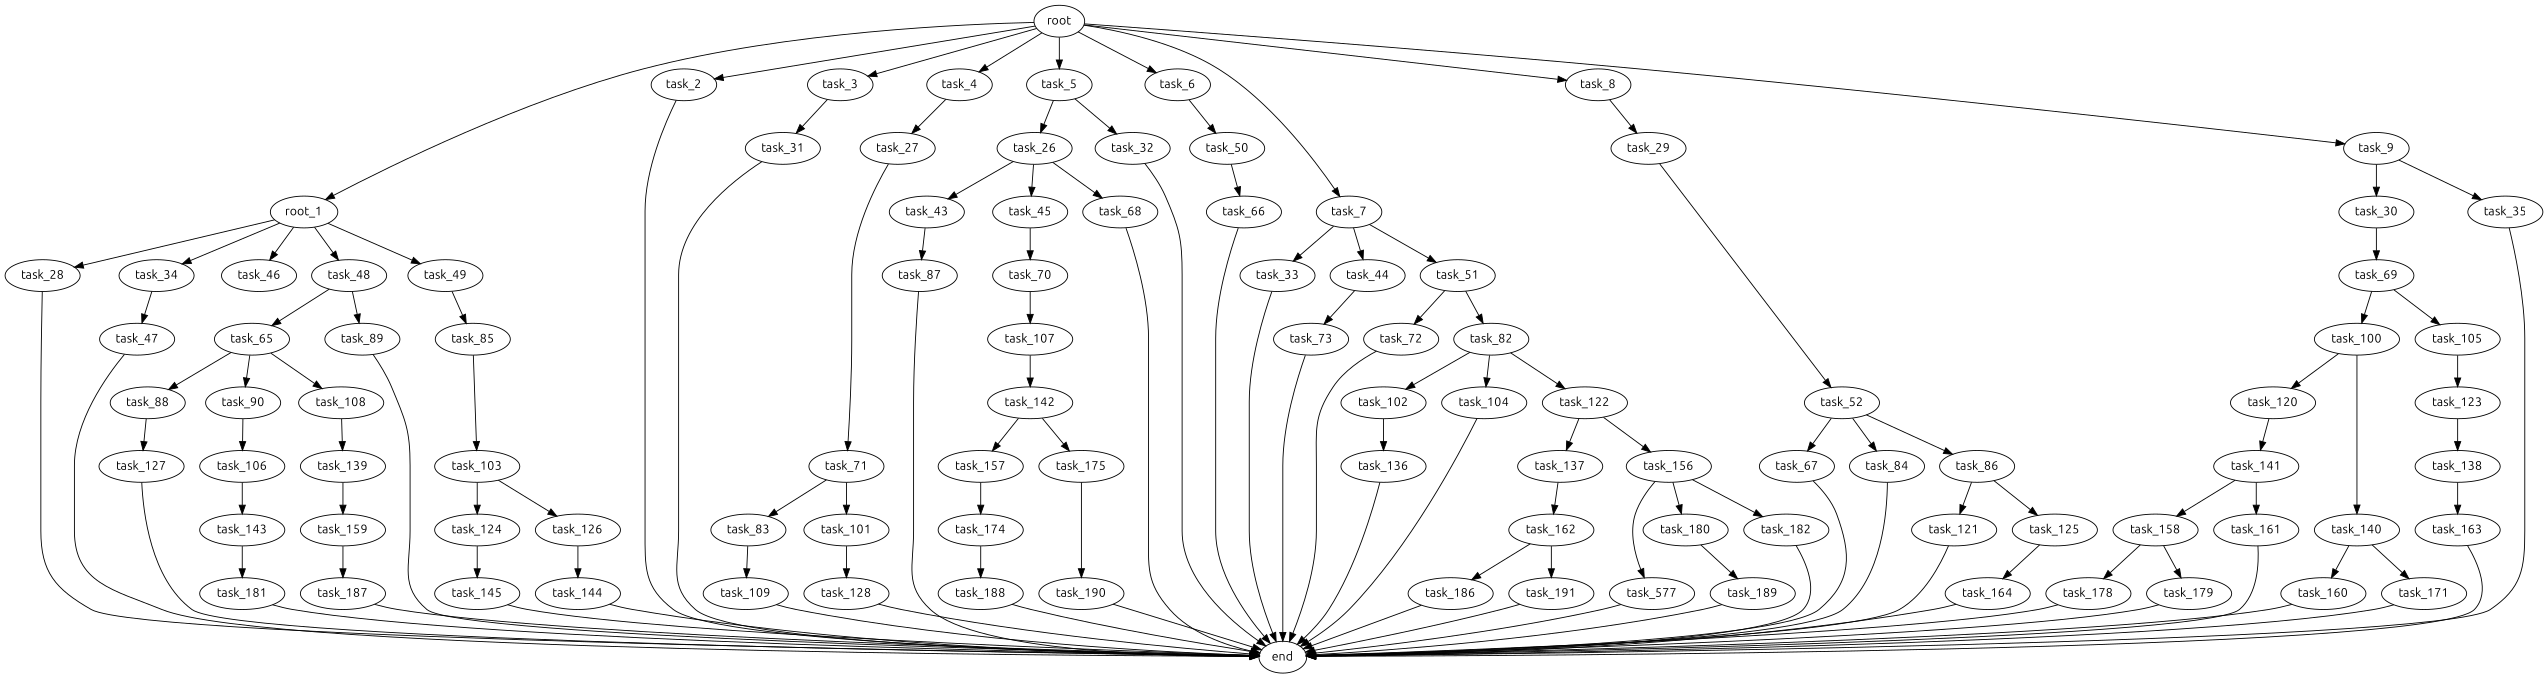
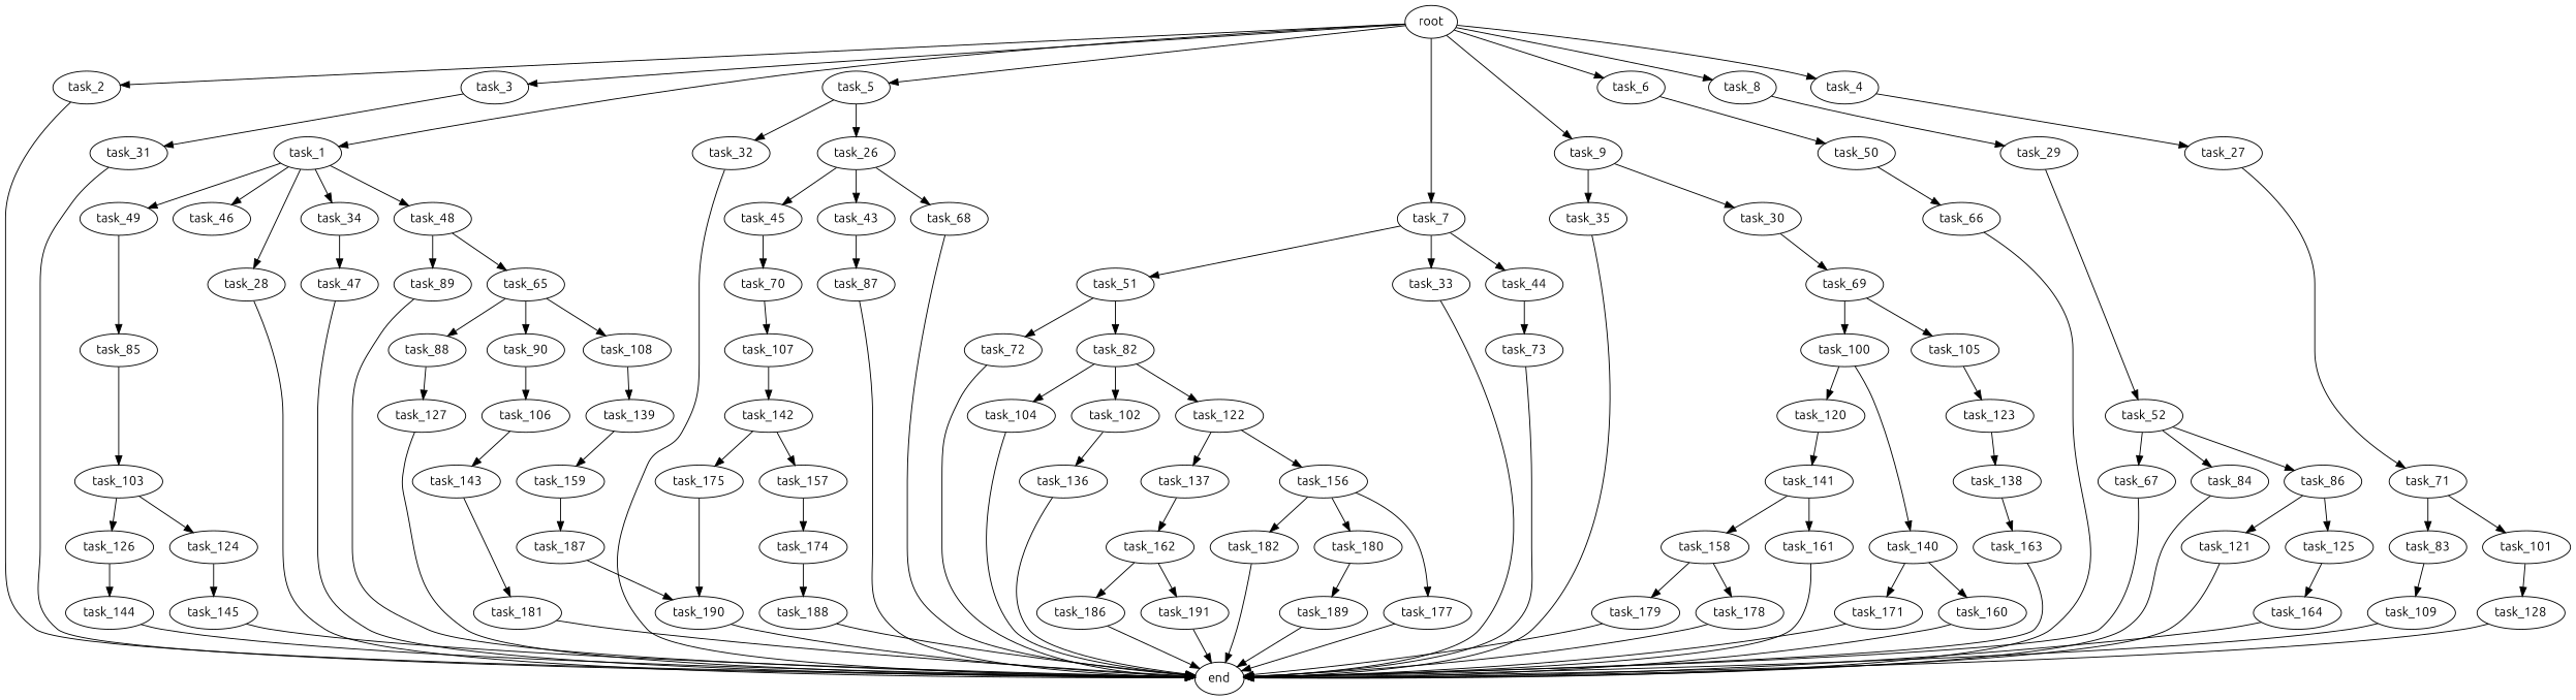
  digraph {
    fontname=Ubuntu
    node [fontname=Ubuntu]
    edge [fontname=Ubuntu]
    root
-   task_1 [label=root_1]
+   task_1
    task_2
    task_3
    task_4
    task_5
    task_6
    task_7
    task_8
    task_9
    task_28
    task_34
    task_46
    task_48
    task_49
    end
    task_31
    task_27
    task_26
    task_32
    task_50
    task_33
    task_44
    task_51
    task_29
    task_30
    task_35
    task_47
    task_65
    task_89
    task_85
    task_71
    task_43
    task_45
    task_68
    task_66
    task_73
    task_72
    task_82
    task_52
    task_69
    task_87
    task_70
    task_83
    task_101
    task_67
    task_84
    task_86
    task_100
    task_105
    task_107
    task_88
    task_90
    task_108
    task_103
    task_102
    task_104
    task_122
    task_121
    task_125
    task_127
    task_106
    task_139
    task_120
    task_140
    task_123
    task_142
    task_109
    task_128
    task_136
    task_137
    task_156
    task_124
    task_126
    task_164
    task_143
    task_141
    task_160
    n79 [label=task_171]
    task_145
    task_144
    task_138
    task_181
    task_157
    task_175
    task_159
    task_158
    task_161
    task_162
-   task_177 [label=task_577]
+   task_177
    task_180
    task_182
    task_163
    task_186
    task_191
    task_187
    task_178
    task_179
    task_174
    task_190
    task_189
    task_188
    root -> task_1
    root -> task_2
    root -> task_3
    root -> task_4
    root -> task_5
    root -> task_6
    root -> task_7
    root -> task_8
    root -> task_9
    task_1 -> task_28
    task_1 -> task_34
    task_1 -> task_46
    task_1 -> task_48
    task_1 -> task_49
    task_2 -> end
    task_3 -> task_31
    task_4 -> task_27
    task_5 -> task_26
    task_5 -> task_32
    task_6 -> task_50
    task_7 -> task_33
    task_7 -> task_44
    task_7 -> task_51
    task_8 -> task_29
    task_9 -> task_30
    task_9 -> task_35
    task_28 -> end
    task_34 -> task_47
    task_48 -> task_65
    task_48 -> task_89
    task_49 -> task_85
    task_31 -> end
    task_27 -> task_71
    task_26 -> task_43
    task_26 -> task_45
    task_26 -> task_68
    task_32 -> end
    task_50 -> task_66
    task_33 -> end
    task_44 -> task_73
    task_51 -> task_72
    task_51 -> task_82
    task_29 -> task_52
    task_30 -> task_69
    task_35 -> end
    task_47 -> end
    task_65 -> task_88
    task_65 -> task_90
    task_65 -> task_108
    task_89 -> end
    task_85 -> task_103
    task_71 -> task_83
    task_71 -> task_101
    task_43 -> task_87
    task_45 -> task_70
    task_68 -> end
    task_66 -> end
    task_73 -> end
    task_72 -> end
    task_82 -> task_102
    task_82 -> task_104
    task_82 -> task_122
    task_52 -> task_67
    task_52 -> task_84
    task_52 -> task_86
    task_69 -> task_100
    task_69 -> task_105
    task_87 -> end
    task_70 -> task_107
    task_83 -> task_109
    task_101 -> task_128
    task_67 -> end
    task_84 -> end
    task_86 -> task_121
    task_86 -> task_125
    task_100 -> task_120
    task_100 -> task_140
    task_105 -> task_123
    task_107 -> task_142
    task_88 -> task_127
    task_90 -> task_106
    task_108 -> task_139
    task_103 -> task_124
    task_103 -> task_126
    task_102 -> task_136
    task_104 -> end
    task_122 -> task_137
    task_122 -> task_156
    task_121 -> end
    task_125 -> task_164
    task_127 -> end
    task_106 -> task_143
    task_139 -> task_159
    task_120 -> task_141
    task_140 -> task_160
    task_140 -> n79
    task_123 -> task_138
    task_142 -> task_157
    task_142 -> task_175
    task_109 -> end
    task_128 -> end
    task_136 -> end
    task_137 -> task_162
    task_156 -> task_177
    task_156 -> task_180
    task_156 -> task_182
    task_124 -> task_145
    task_126 -> task_144
    task_164 -> end
    task_143 -> task_181
    task_141 -> task_158
    task_141 -> task_161
    task_160 -> end
    n79 -> end
    task_145 -> end
    task_144 -> end
    task_138 -> task_163
    task_181 -> end
    task_157 -> task_174
    task_175 -> task_190
    task_159 -> task_187
    task_158 -> task_178
    task_158 -> task_179
    task_161 -> end
    task_162 -> task_186
    task_162 -> task_191
    task_177 -> end
    task_180 -> task_189
    task_182 -> end
    task_163 -> end
    task_186 -> end
    task_191 -> end
-   task_187 -> end
+   task_187 -> task_190
    task_178 -> end
    task_179 -> end
    task_174 -> task_188
    task_190 -> end
    task_189 -> end
    task_188 -> end
  }
